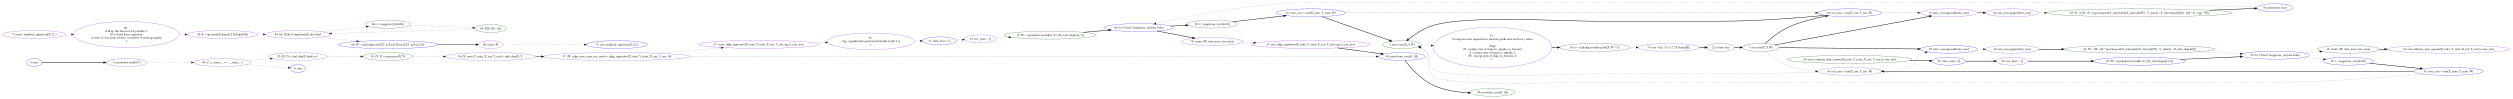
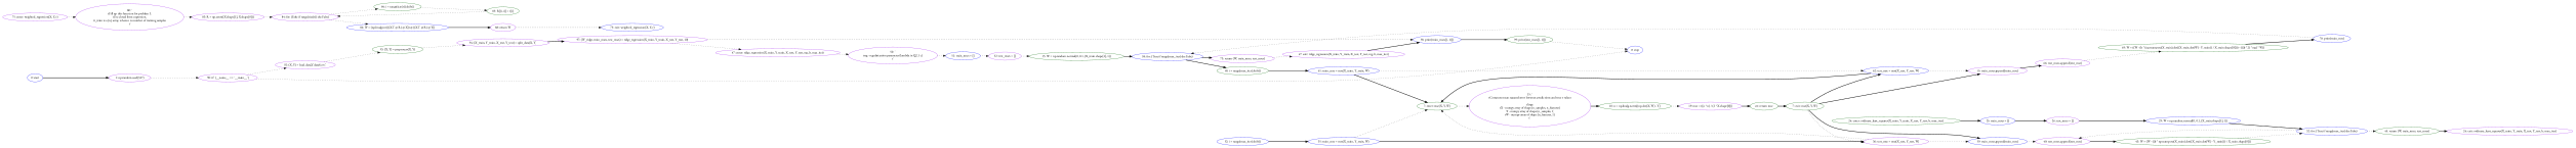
  strict digraph {
    fontname="EB Garamond"
    rankdir=LR
    node [color=purple fontname="EB Garamond"]
    edge [fontname="EB Garamond" style=dotted]
    n1 [color=blue label="0: start"]
    n2 [label="5: np.random.seed(337)"]
    n3 [label="90: if: (__name__ == '__main__')"]
    n4 [label="92: (X, Y) = load_data2('data8.csv')"]
    n5 [color=blue label="0: stop"]
    n6 [color=darkgreen label="93: (X, Y) = preprocess(X, Y)"]
    n7 [label="94: (X_train, Y_train, X_test, Y_test) = split_data(X, Y)"]
    n8 [color=darkgreen label="7: enter: mse(X, Y, W)"]
    n9 [label="15: '\n\tCompute mean squared error between predictions and true y values\n\n\tArgs:\n\tX - numpy array of shape (n_samples, n_features)\n\tY - numpy array of shape (n_samples, 1)\n\tW - numpy array of shape (n_features, 1)\n\t'"]
    n10 [color=darkgreen label="18: n = np.linalg.norm((np.dot(X, W) - Y))"]
    n11 [label="19: mse = ((n * n) / (2 * X.shape[0]))"]
    n12 [color=darkgreen label="22: return mse"]
    n13 [color=blue label="35: train_mse = mse(X_train, Y_train, W)"]
    n14 [label="36: test_mse = mse(X_test, Y_test, W)"]
    n15 [color=blue label="39: train_mses.append(train_mse)"]
    n16 [label="40: test_mses.append(test_mse)"]
    n17 [color=darkgreen label="43: W = (W - ((lr * np.transpose(X_train).dot((X_train.dot(W) - Y_train))) / X_train.shape[0]))"]
    n18 [color=blue label="32: for: (True if range(max_iter) else False)"]
    n19 [color=blue label="61: train_mse = mse(X_train, Y_train, W)"]
    n20 [color=blue label="62: test_mse = mse(X_test, Y_test, W)"]
    n21 [label="65: train_mses.append(train_mse)"]
    n22 [label="66: test_mses.append(test_mse)"]
    n23 [color=darkgreen label="69: W = ((W - (lr * (np.transpose(X_train).dot((X_train.dot(W) - Y_train)) / X_train.shape[0]))) - (((lr * 2) * reg) * W))"]
    n24 [color=blue label="70: print(train_mse)"]
    n25 [color=darkgreen label="7: exit: mse(X, Y, W)"]
    n26 [color=darkgreen label="24: enter: ordinary_least_squares(X_train, Y_train, X_test, Y_test, lr, max_iter)"]
    n27 [color=blue label="25: train_mses = []"]
    n28 [label="26: test_mses = []"]
    n29 [color=blue label="29: W = np.random.normal(0, 0.1, (X_train.shape[1], 1))"]
    n30 [label="24: exit: ordinary_least_squares(X_train, Y_train, X_test, Y_test, lr, max_iter)"]
    n31 [color=darkgreen label="45: return (W, train_mses, test_mses)"]
    n32 [color=blue label="32: i = range(max_iter).shift()"]
    n33 [label="47: enter: ridge_regression(X_train, Y_train, X_test, Y_test, reg, lr, max_iter)"]
    n34 [label="50: '\n\treg - regularization parameter (lambda in Q2.1 c)\n\t'"]
    n35 [color=blue label="51: train_mses = []"]
    n36 [label="52: test_mses = []"]
    n37 [color=darkgreen label="55: W = np.random.normal(0, 0.1, (X_train.shape[1], 1))"]
    n38 [label="97: (W_ridge, train_mses, test_mses) = ridge_regression(X_train, Y_train, X_test, Y_test, 10)"]
    n39 [color=blue label="98: print(train_mses[(- 1)])"]
    n40 [color=darkgreen label="99: print(test_mses[(- 1)])"]
    n41 [label="47: exit: ridge_regression(X_train, Y_train, X_test, Y_test, reg, lr, max_iter)"]
    n42 [label="73: return (W, train_mses, test_mses)"]
    n43 [color=blue label="58: for: (True if range(max_iter) else False)"]
    n44 [color=darkgreen label="58: i = range(max_iter).shift()"]
    n45 [label="75: enter: weighted_regression(X, Y, r)"]
    n46 [label="80: '\n\tFill up this function for problem 3.\n\tUse closed form expression.\n\tr_train is a (n,) array, where n is number of training samples\n\t'"]
    n47 [label="83: R = np.zeros((X.shape[1], X.shape[0]))"]
    n48 [label="84: for: (False if range(size(r)) else False)"]
    n49 [color=darkgreen label="84: i = range(size(r)).shift()"]
    n50 [color=blue label="86: W = (np.linalg.inv(((X.T @ R) @ X)) @ ((X.T @ R) @ Y))"]
    n51 [color=blue label="75: exit: weighted_regression(X, Y, r)"]
    n52 [label="88: return W"]
    n53 [color=darkgreen label="85: R[(i, i)] = r[i]"]
    n1 -> n2 [style=bold]
    n2 -> n3
    n3 -> n4
    n3 -> n5
    n4 -> n6
    n6 -> n7
    n7 -> n38 [style=bold]
    n8 -> n9
    n9 -> n10 [style=bold]
    n10 -> n11
    n11 -> n12 [style=bold]
    n12 -> n25 [style=bold]
    n13 -> n8
    n13 -> n14 [style=bold weight=100]
    n14 -> n8
    n14 -> n15 [weight=100]
    n15 -> n16
    n16 -> n17 [style=bold]
    n17 -> n18
    n18 -> n31
-   n18 -> n32
+   n18 -> n16
    n19 -> n8 [style=bold]
    n19 -> n20 [weight=100]
    n20 -> n8 [style=bold]
    n20 -> n21 [weight=100]
    n21 -> n22 [style=bold]
    n22 -> n23
    n23 -> n24 [style=bold]
    n24 -> n43
    n25 -> n14
    n25 -> n15 [style=bold]
    n25 -> n20 [style=bold]
    n25 -> n21 [style=bold]
    n26 -> n27 [style=bold]
    n27 -> n28 [style=bold]
    n28 -> n29 [style=bold]
    n29 -> n18 [style=bold]
    n31 -> n30 [style=bold]
    n32 -> n13 [style=bold]
    n33 -> n34
    n34 -> n35
    n35 -> n36
    n36 -> n37
    n37 -> n43 [style=bold]
    n38 -> n33
    n38 -> n39 [weight=100]
    n39 -> n40 [style=bold]
+   n40 -> n5
    n41 -> n39 [style=bold]
    n42 -> n41
    n43 -> n42 [style=bold]
    n43 -> n44 [style=bold]
    n44 -> n19 [style=bold]
    n45 -> n46
    n46 -> n47
    n47 -> n48
    n48 -> n49
    n48 -> n50
    n49 -> n53
    n50 -> n52 [style=bold]
    n52 -> n51
    n53 -> n48
  }
